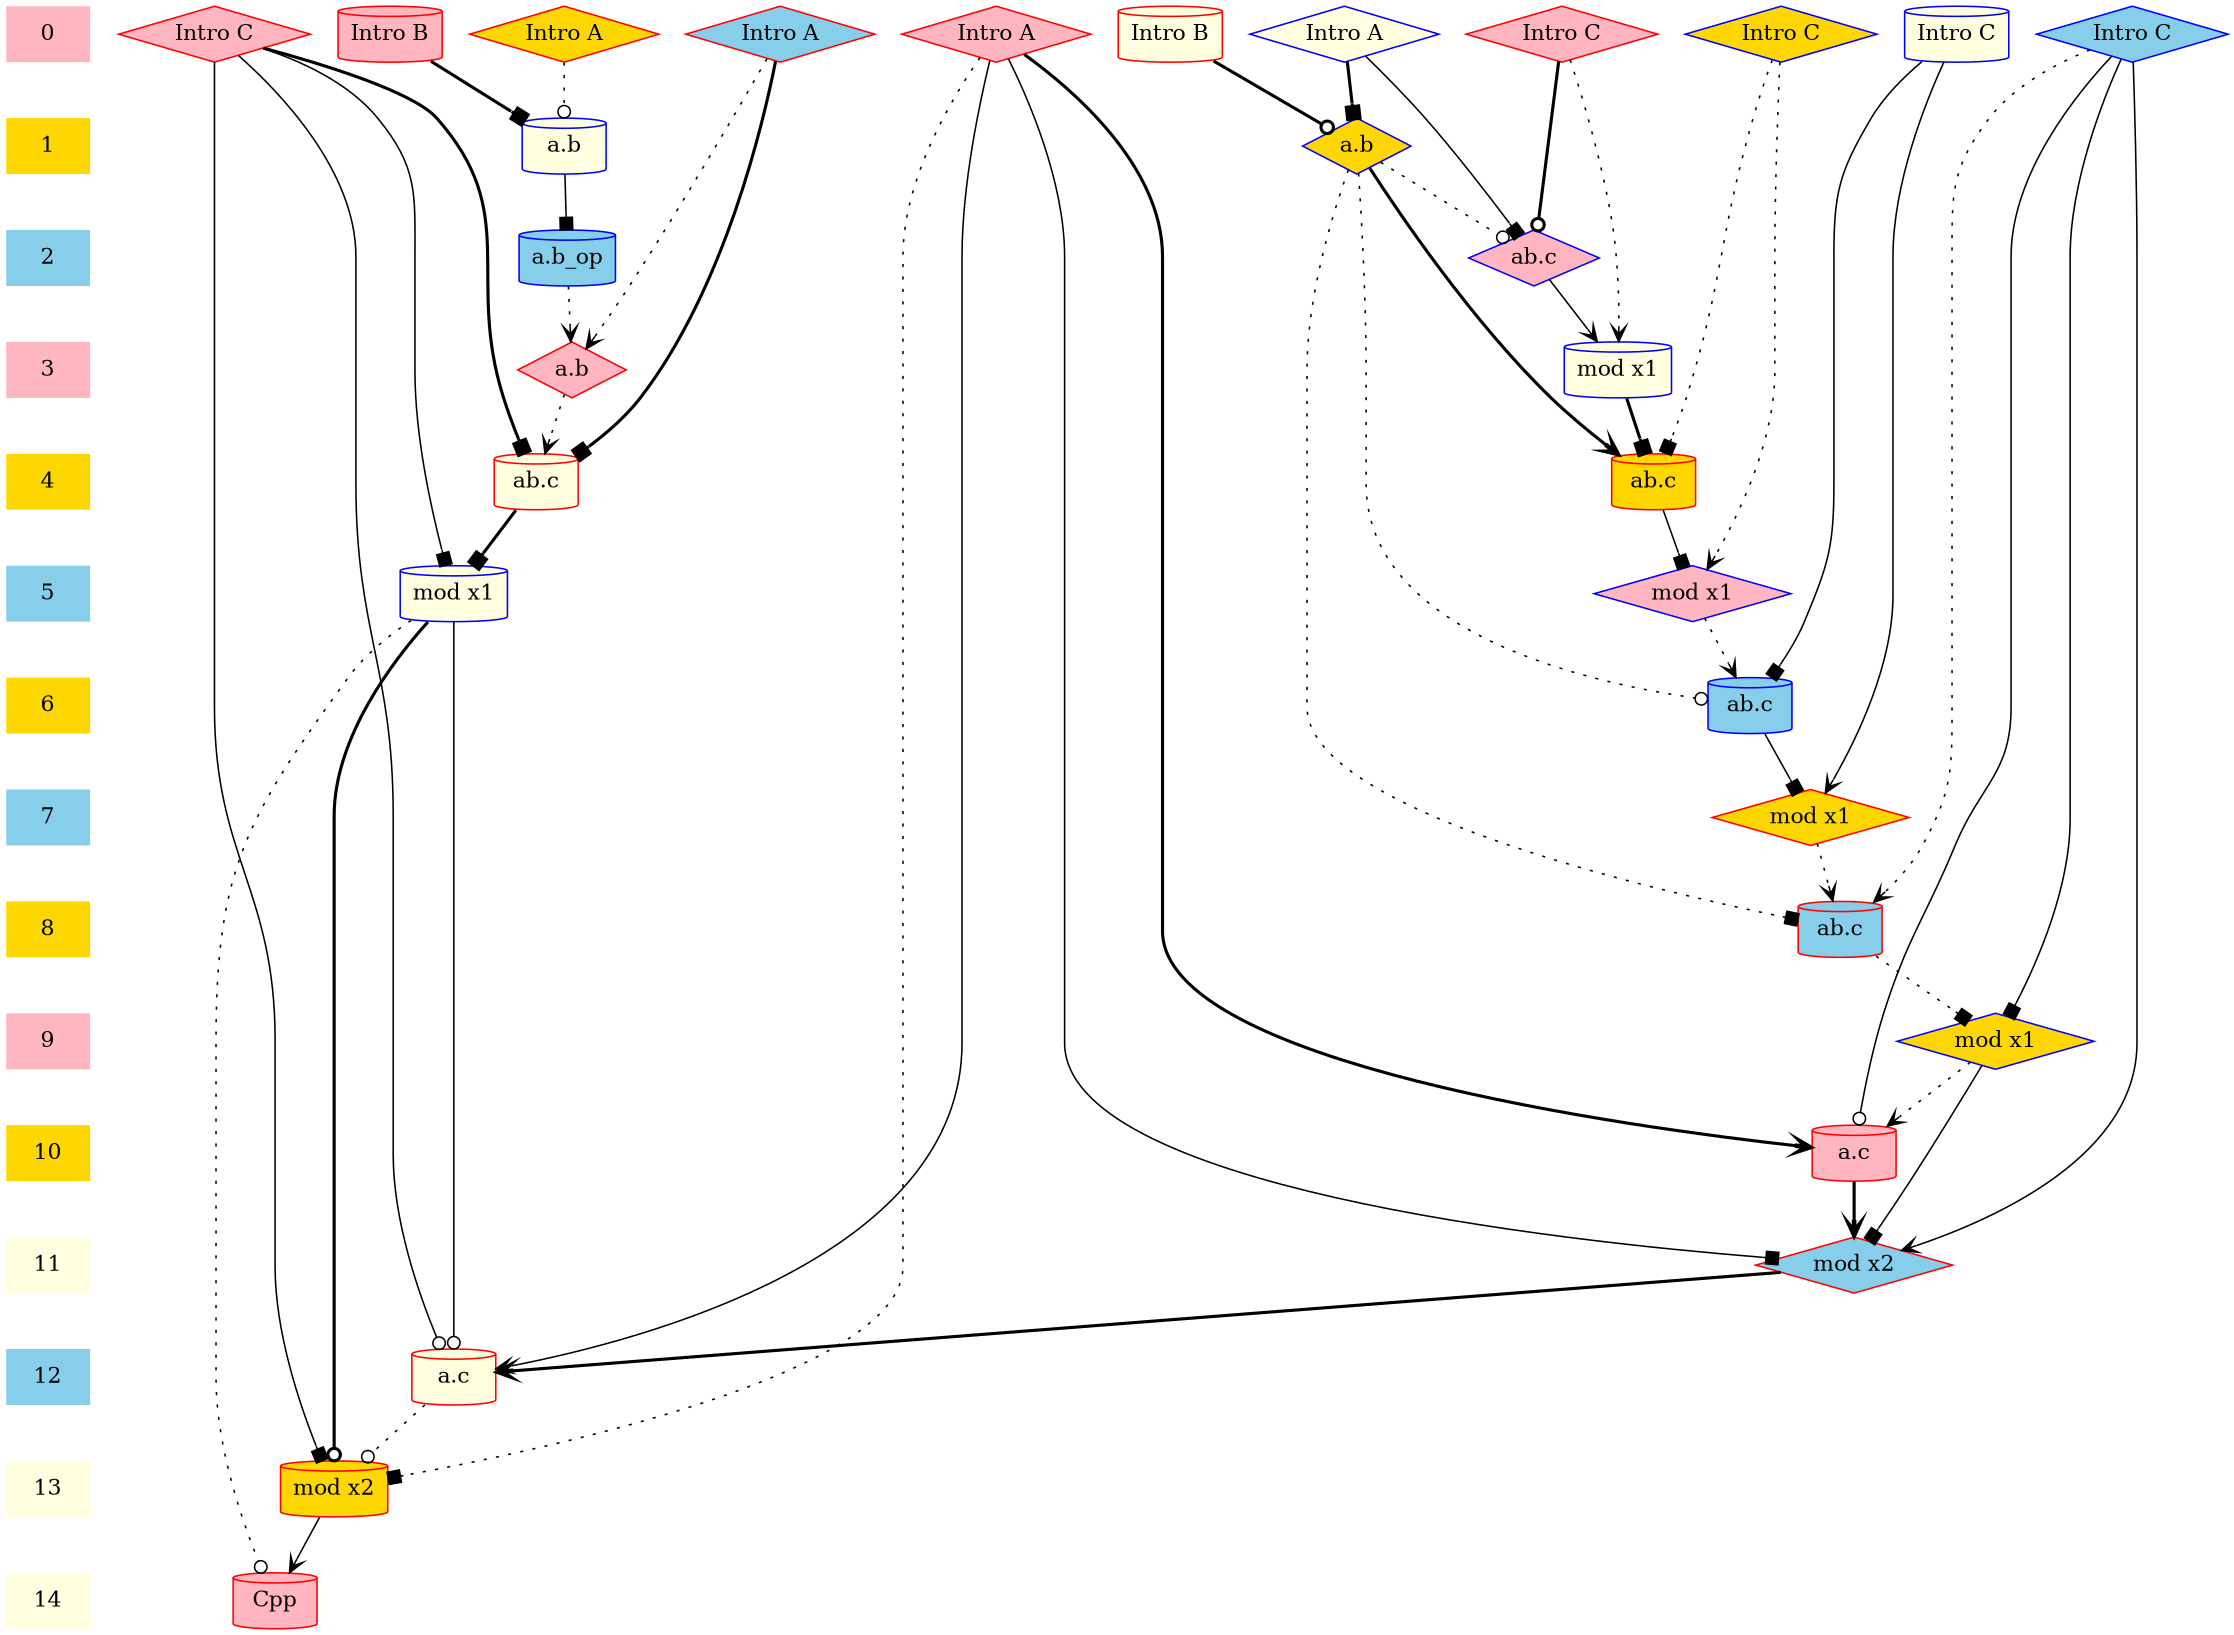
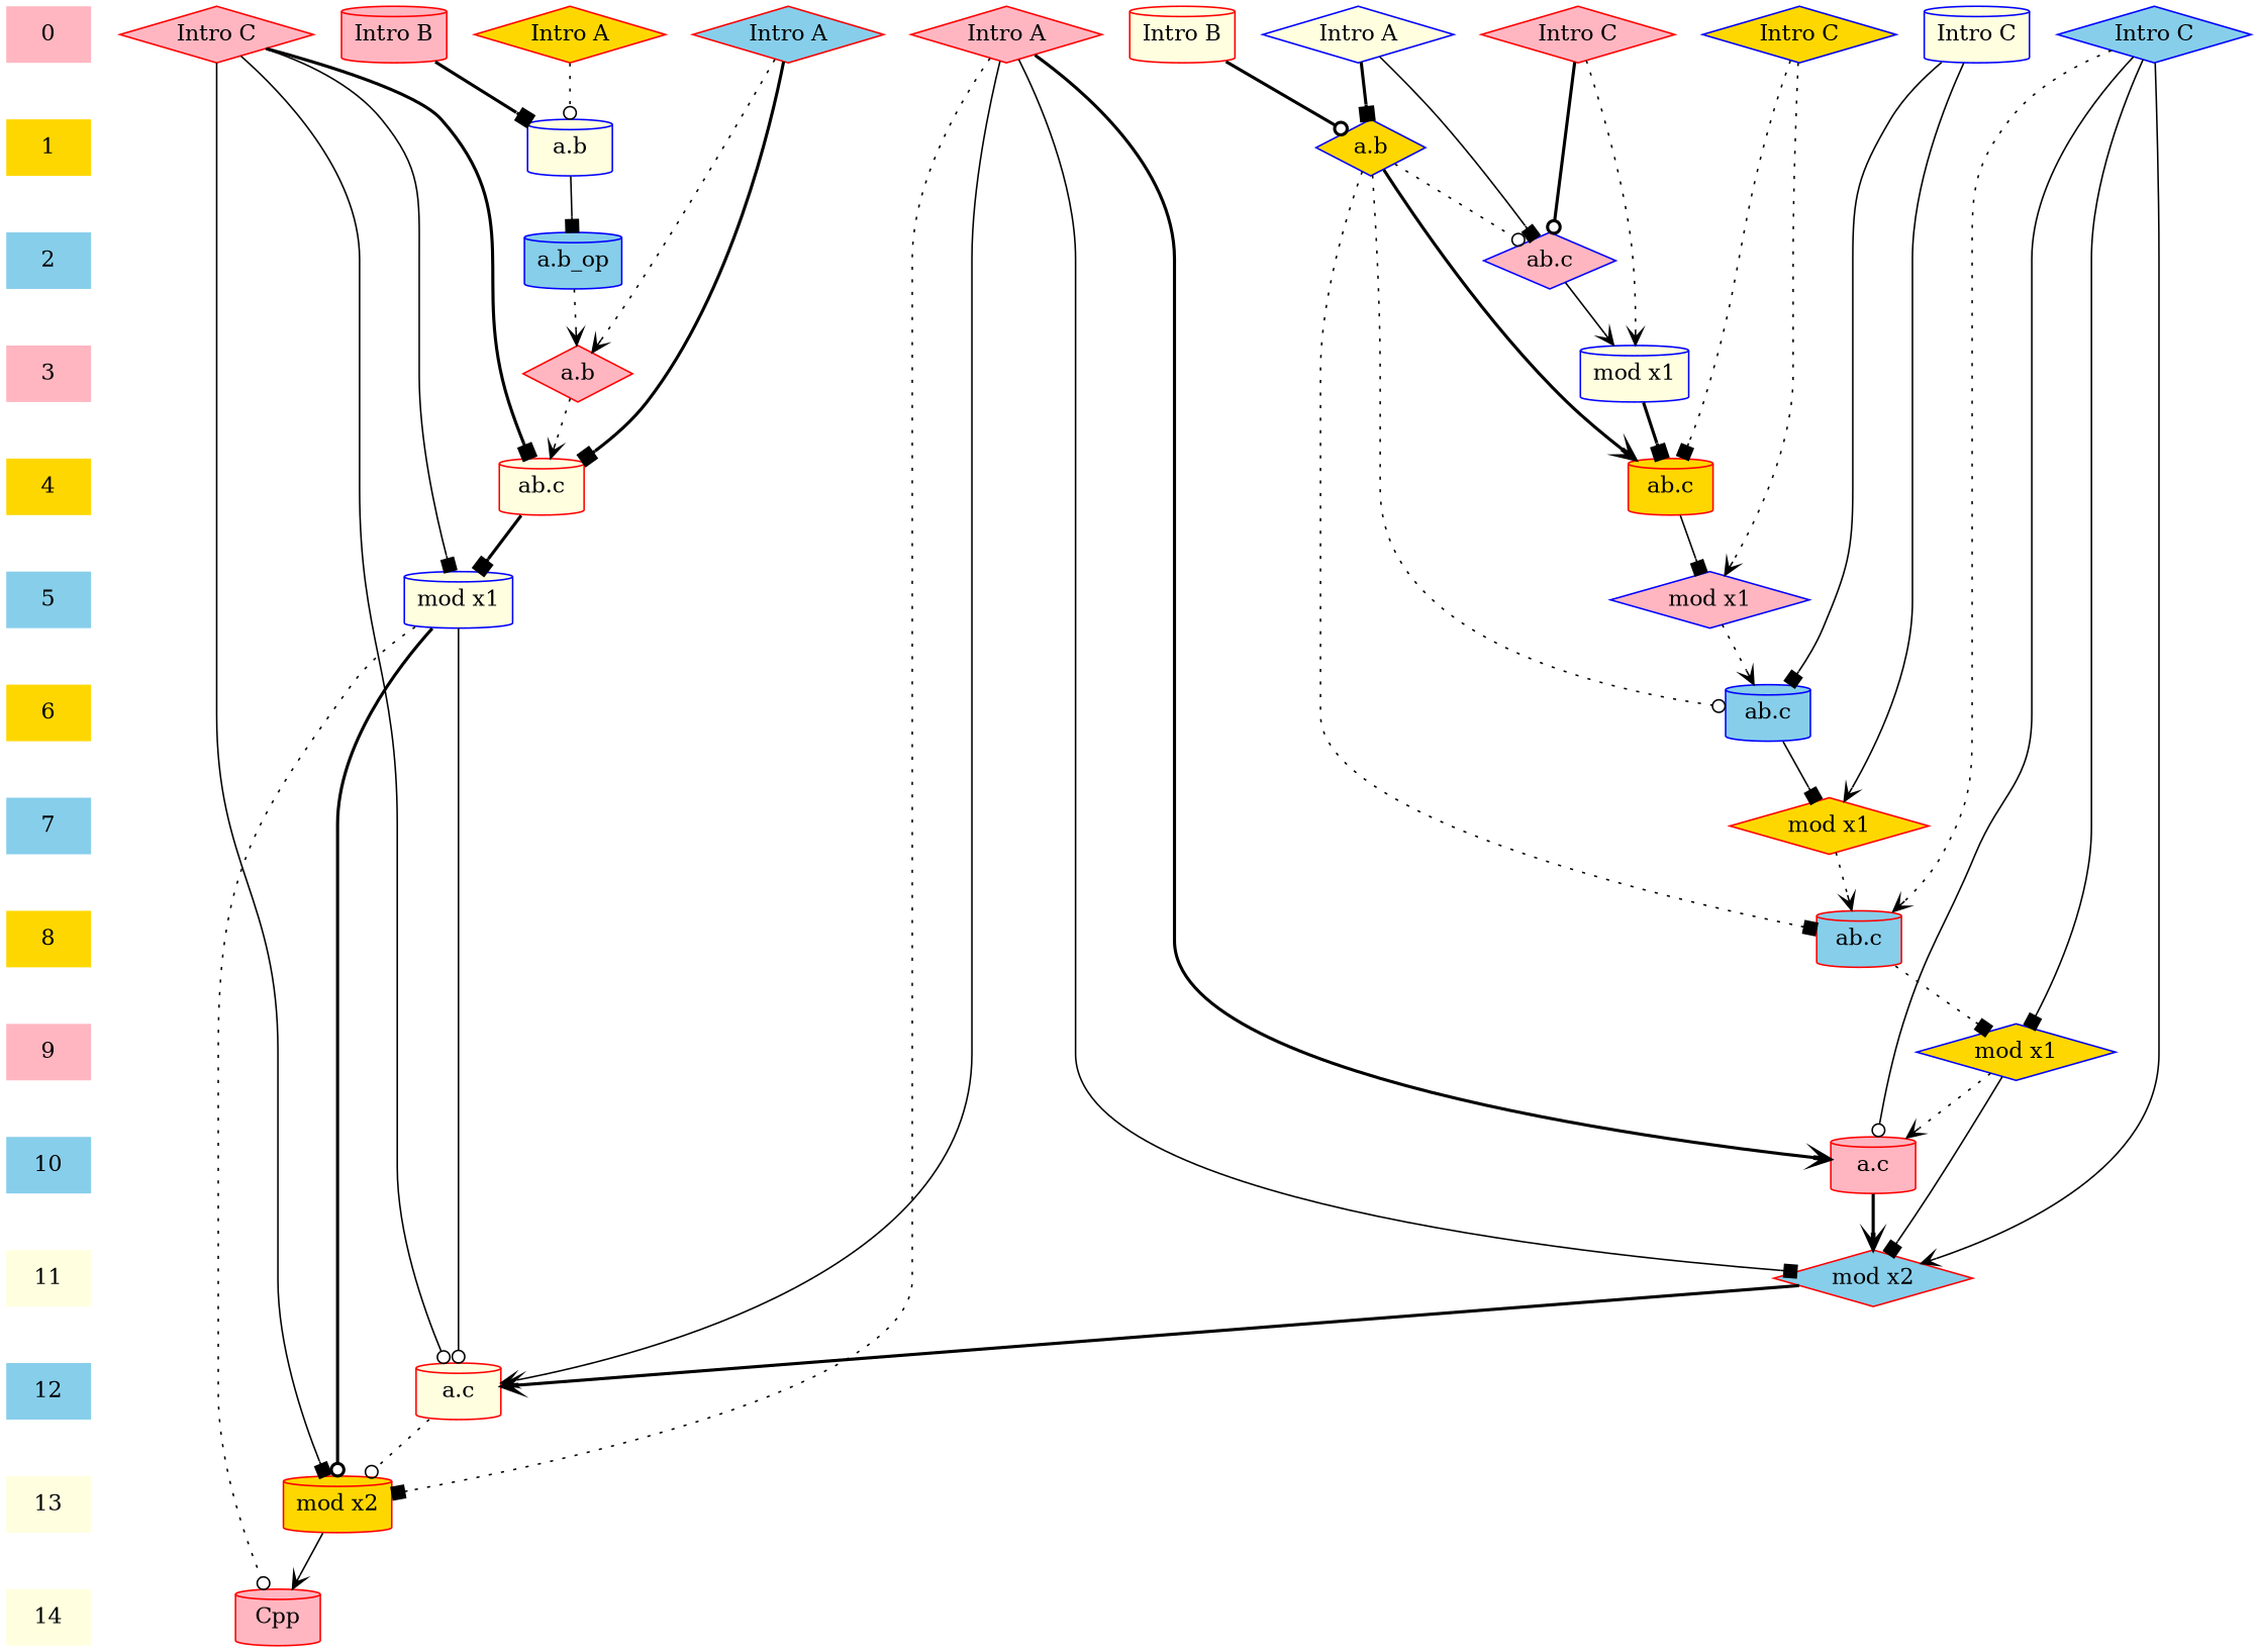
  digraph {
    ranksep=.5
    node [color=red fillcolor=lightpink shape=plaintext style=filled]
    edge [style=dotted arrowhead=box]
    0 [color=blue]
    n2 [fillcolor=gold label="Intro A" shape=diamond]
    n3 [label="Intro A" shape=diamond]
    n4 [label="Intro B" shape=cylinder]
    n5 [fillcolor=lightyellow label="Intro B" shape=cylinder]
    n6 [color=blue fillcolor=lightyellow label="Intro A" shape=diamond]
    n7 [fillcolor=skyblue label="Intro A" shape=diamond]
    n8 [label="Intro C" shape=diamond]
    n9 [color=blue fillcolor=lightyellow label="Intro C" shape=cylinder]
    n10 [color=blue fillcolor=skyblue label="Intro C" shape=diamond]
    n11 [label="Intro C" shape=diamond]
    n12 [color=blue fillcolor=gold label="Intro C" shape=diamond]
    1 [color=blue fillcolor=gold]
    n14 [color=blue fillcolor=gold label="a.b" shape=diamond]
    n15 [color=blue fillcolor=lightyellow label="a.b" shape=cylinder]
    2 [color=blue fillcolor=skyblue]
    n17 [color=blue label="ab.c" shape=diamond]
    n18 [color=blue fillcolor=skyblue label="a.b_op" shape=cylinder]
    3 [color=blue]
    n20 [color=blue fillcolor=lightyellow label="mod x1" shape=cylinder]
    n21 [label="a.b" shape=diamond]
    4 [fillcolor=gold]
    n23 [fillcolor=gold label="ab.c" shape=cylinder]
    n24 [fillcolor=lightyellow label="ab.c" shape=cylinder]
    5 [color=blue fillcolor=skyblue]
    n26 [color=blue label="mod x1" shape=diamond]
    n27 [color=blue fillcolor=lightyellow label="mod x1" shape=cylinder]
    6 [color=blue fillcolor=gold]
    n29 [color=blue fillcolor=skyblue label="ab.c" shape=cylinder]
    7 [fillcolor=skyblue]
    n31 [fillcolor=gold label="mod x1" shape=diamond]
    8 [fillcolor=gold]
    n33 [fillcolor=skyblue label="ab.c" shape=cylinder]
    9
    n35 [color=blue fillcolor=gold label="mod x1" shape=diamond]
-   10 [fillcolor=gold]
+   10 [fillcolor=skyblue]
    n37 [label="a.c" shape=cylinder]
    11 [fillcolor=lightyellow]
    n39 [fillcolor=skyblue label="mod x2" shape=diamond]
    12 [color=blue fillcolor=skyblue]
    n41 [fillcolor=lightyellow label="a.c" shape=cylinder]
    13 [fillcolor=lightyellow]
    n43 [fillcolor=gold label="mod x2" shape=cylinder]
    14 [fillcolor=lightyellow]
    n45 [label=Cpp shape=cylinder]
    subgraph sub_1 {
      rank=same
      0
      n2
      n3
      n4
      n5
      n6
      n7
      n8
      n9
      n10
      n11
      n12
    }
    subgraph sub_2 {
      rank=same
      1
      n14
      n15
    }
    subgraph sub_3 {
      rank=same
      2
      n17
      n18
    }
    subgraph sub_4 {
      rank=same
      3
      n20
      n21
    }
    subgraph sub_5 {
      rank=same
      4
      n23
      n24
    }
    subgraph sub_6 {
      rank=same
      5
      n26
      n27
    }
    subgraph sub_7 {
      rank=same
      6
      n29
    }
    subgraph sub_8 {
      rank=same
      7
      n31
    }
    subgraph sub_9 {
      rank=same
      8
      n33
    }
    subgraph sub_10 {
      rank=same
      9
      n35
    }
    subgraph sub_11 {
      rank=same
      10
      n37
    }
    subgraph sub_12 {
      rank=same
      11
      n39
    }
    subgraph sub_13 {
      rank=same
      12
      n41
    }
    subgraph sub_14 {
      rank=same
      13
      n43
    }
    subgraph sub_15 {
      rank=same
      14
      n45
    }
    0 -> 1 [style=invis arrowhead=""]
    n2 -> n15 [arrowhead=odot]
    n3 -> n37 [arrowhead=vee style=bold]
    n3 -> n39 [style=solid]
    n3 -> n41 [arrowhead=vee style=solid]
    n3 -> n43
    n4 -> n15 [style=bold]
    n5 -> n14 [arrowhead=odot style=bold]
    n6 -> n14 [style=bold]
    n6 -> n17 [style=solid]
    n7 -> n21 [arrowhead=vee]
    n7 -> n24 [style=bold]
    n8 -> n17 [arrowhead=odot style=bold]
    n8 -> n20 [arrowhead=vee]
    n9 -> n29 [style=solid]
    n9 -> n31 [arrowhead=vee style=solid]
    n10 -> n33 [arrowhead=vee]
    n10 -> n35 [style=solid]
    n10 -> n37 [arrowhead=odot style=solid]
    n10 -> n39 [arrowhead=vee style=solid]
    n11 -> n24 [style=bold]
    n11 -> n27 [style=solid]
    n11 -> n41 [arrowhead=odot style=solid]
    n11 -> n43 [style=solid]
    n12 -> n23
    n12 -> n26 [arrowhead=vee]
    1 -> 2 [style=invis arrowhead=""]
    n14 -> n17 [arrowhead=odot]
    n14 -> n23 [arrowhead=vee style=bold]
    n14 -> n29 [arrowhead=odot]
    n14 -> n33
    n15 -> n18 [style=solid]
    2 -> 3 [style=invis arrowhead=""]
    n17 -> n20 [arrowhead=vee style=solid]
    n18 -> n21 [arrowhead=vee]
    3 -> 4 [style=invis arrowhead=""]
    n20 -> n23 [style=bold]
    n21 -> n24 [arrowhead=vee]
    4 -> 5 [style=invis arrowhead=""]
    n23 -> n26 [style=solid]
    n24 -> n27 [style=bold]
    5 -> 6 [style=invis arrowhead=""]
    n26 -> n29 [arrowhead=vee]
    n27 -> n41 [arrowhead=odot style=solid]
    n27 -> n43 [arrowhead=odot style=bold]
    n27 -> n45 [arrowhead=odot]
    6 -> 7 [style=invis arrowhead=""]
    n29 -> n31 [style=solid]
    7 -> 8 [style=invis arrowhead=""]
    n31 -> n33 [arrowhead=vee]
    8 -> 9 [style=invis arrowhead=""]
    n33 -> n35
    9 -> 10 [style=invis arrowhead=""]
    n35 -> n37 [arrowhead=vee]
    n35 -> n39 [style=solid]
    10 -> 11 [style=invis arrowhead=""]
    n37 -> n39 [arrowhead=vee style=bold]
    11 -> 12 [style=invis arrowhead=""]
    n39 -> n41 [arrowhead=vee style=bold]
    12 -> 13 [style=invis arrowhead=""]
    n41 -> n43 [arrowhead=odot]
    13 -> 14 [style=invis arrowhead=""]
    n43 -> n45 [arrowhead=vee style=solid]
  }
